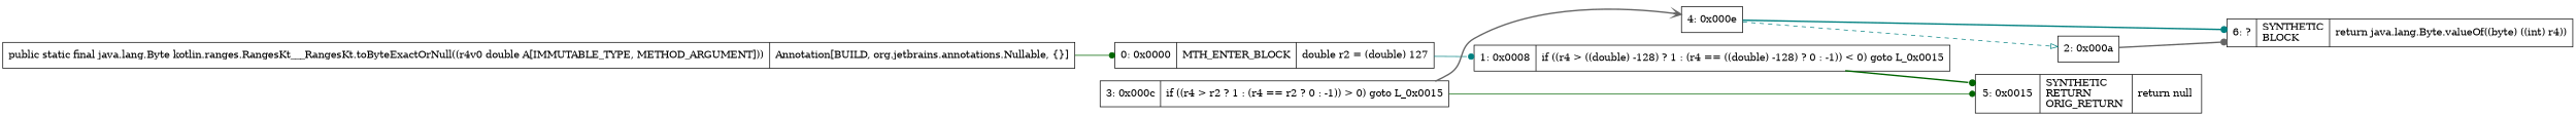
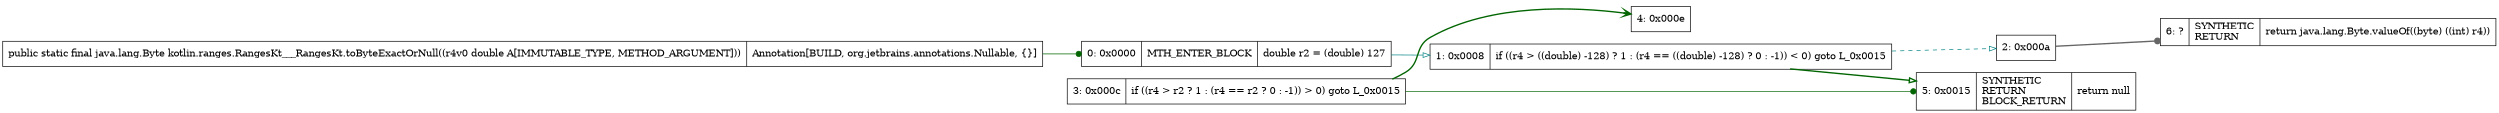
  digraph {
    rankdir=LR
    node [shape=record]
    edge [arrowhead=dot color=teal style=bold]
    n1 [label="{0\:\ 0x0000|MTH_ENTER_BLOCK\l|double r2 = (double) 127\l}"]
    n2 [label="{1\:\ 0x0008|if ((r4 \> ((double) \-128) ? 1 : (r4 == ((double) \-128) ? 0 : \-1)) \< 0) goto L_0x0015\l}"]
    n3 [label="{2\:\ 0x000a}"]
-   n4 [label="{5\:\ 0x0015|SYNTHETIC\lRETURN\lORIG_RETURN\l|return null\l}"]
-   n5 [label="{6\:\ ?|SYNTHETIC\lBLOCK\l|return java.lang.Byte.valueOf((byte) ((int) r4))\l}"]
+   n4 [label="{5\:\ 0x0015|SYNTHETIC\lRETURN\lBLOCK_RETURN\l|return null\l}"]
+   n5 [label="{6\:\ ?|SYNTHETIC\lRETURN\l|return java.lang.Byte.valueOf((byte) ((int) r4))\l}"]
    n6 [label="{3\:\ 0x000c|if ((r4 \> r2 ? 1 : (r4 == r2 ? 0 : \-1)) \> 0) goto L_0x0015\l}"]
    n7 [label="{4\:\ 0x000e}"]
    n8 [label="{public static final java.lang.Byte kotlin.ranges.RangesKt___RangesKt.toByteExactOrNull((r4v0 double A[IMMUTABLE_TYPE, METHOD_ARGUMENT]))  | Annotation[BUILD, org.jetbrains.annotations.Nullable, \{\}]\l}"]
-   n1 -> n2 [style=solid]
-   n7 -> n3 [arrowhead=onormal style=dashed]
-   n2 -> n4 [color=darkgreen]
+   n1 -> n2 [arrowhead=onormal style=solid]
+   n2 -> n3 [arrowhead=onormal style=dashed]
+   n2 -> n4 [arrowhead=onormal color=darkgreen]
    n3 -> n5 [color=gray40]
    n6 -> n4 [color=darkgreen style=solid]
-   n6 -> n7 [arrowhead=vee color=gray40]
-   n7 -> n5
+   n6 -> n7 [arrowhead=vee color=darkgreen]
    n8 -> n1 [color=darkgreen style=solid]
  }
